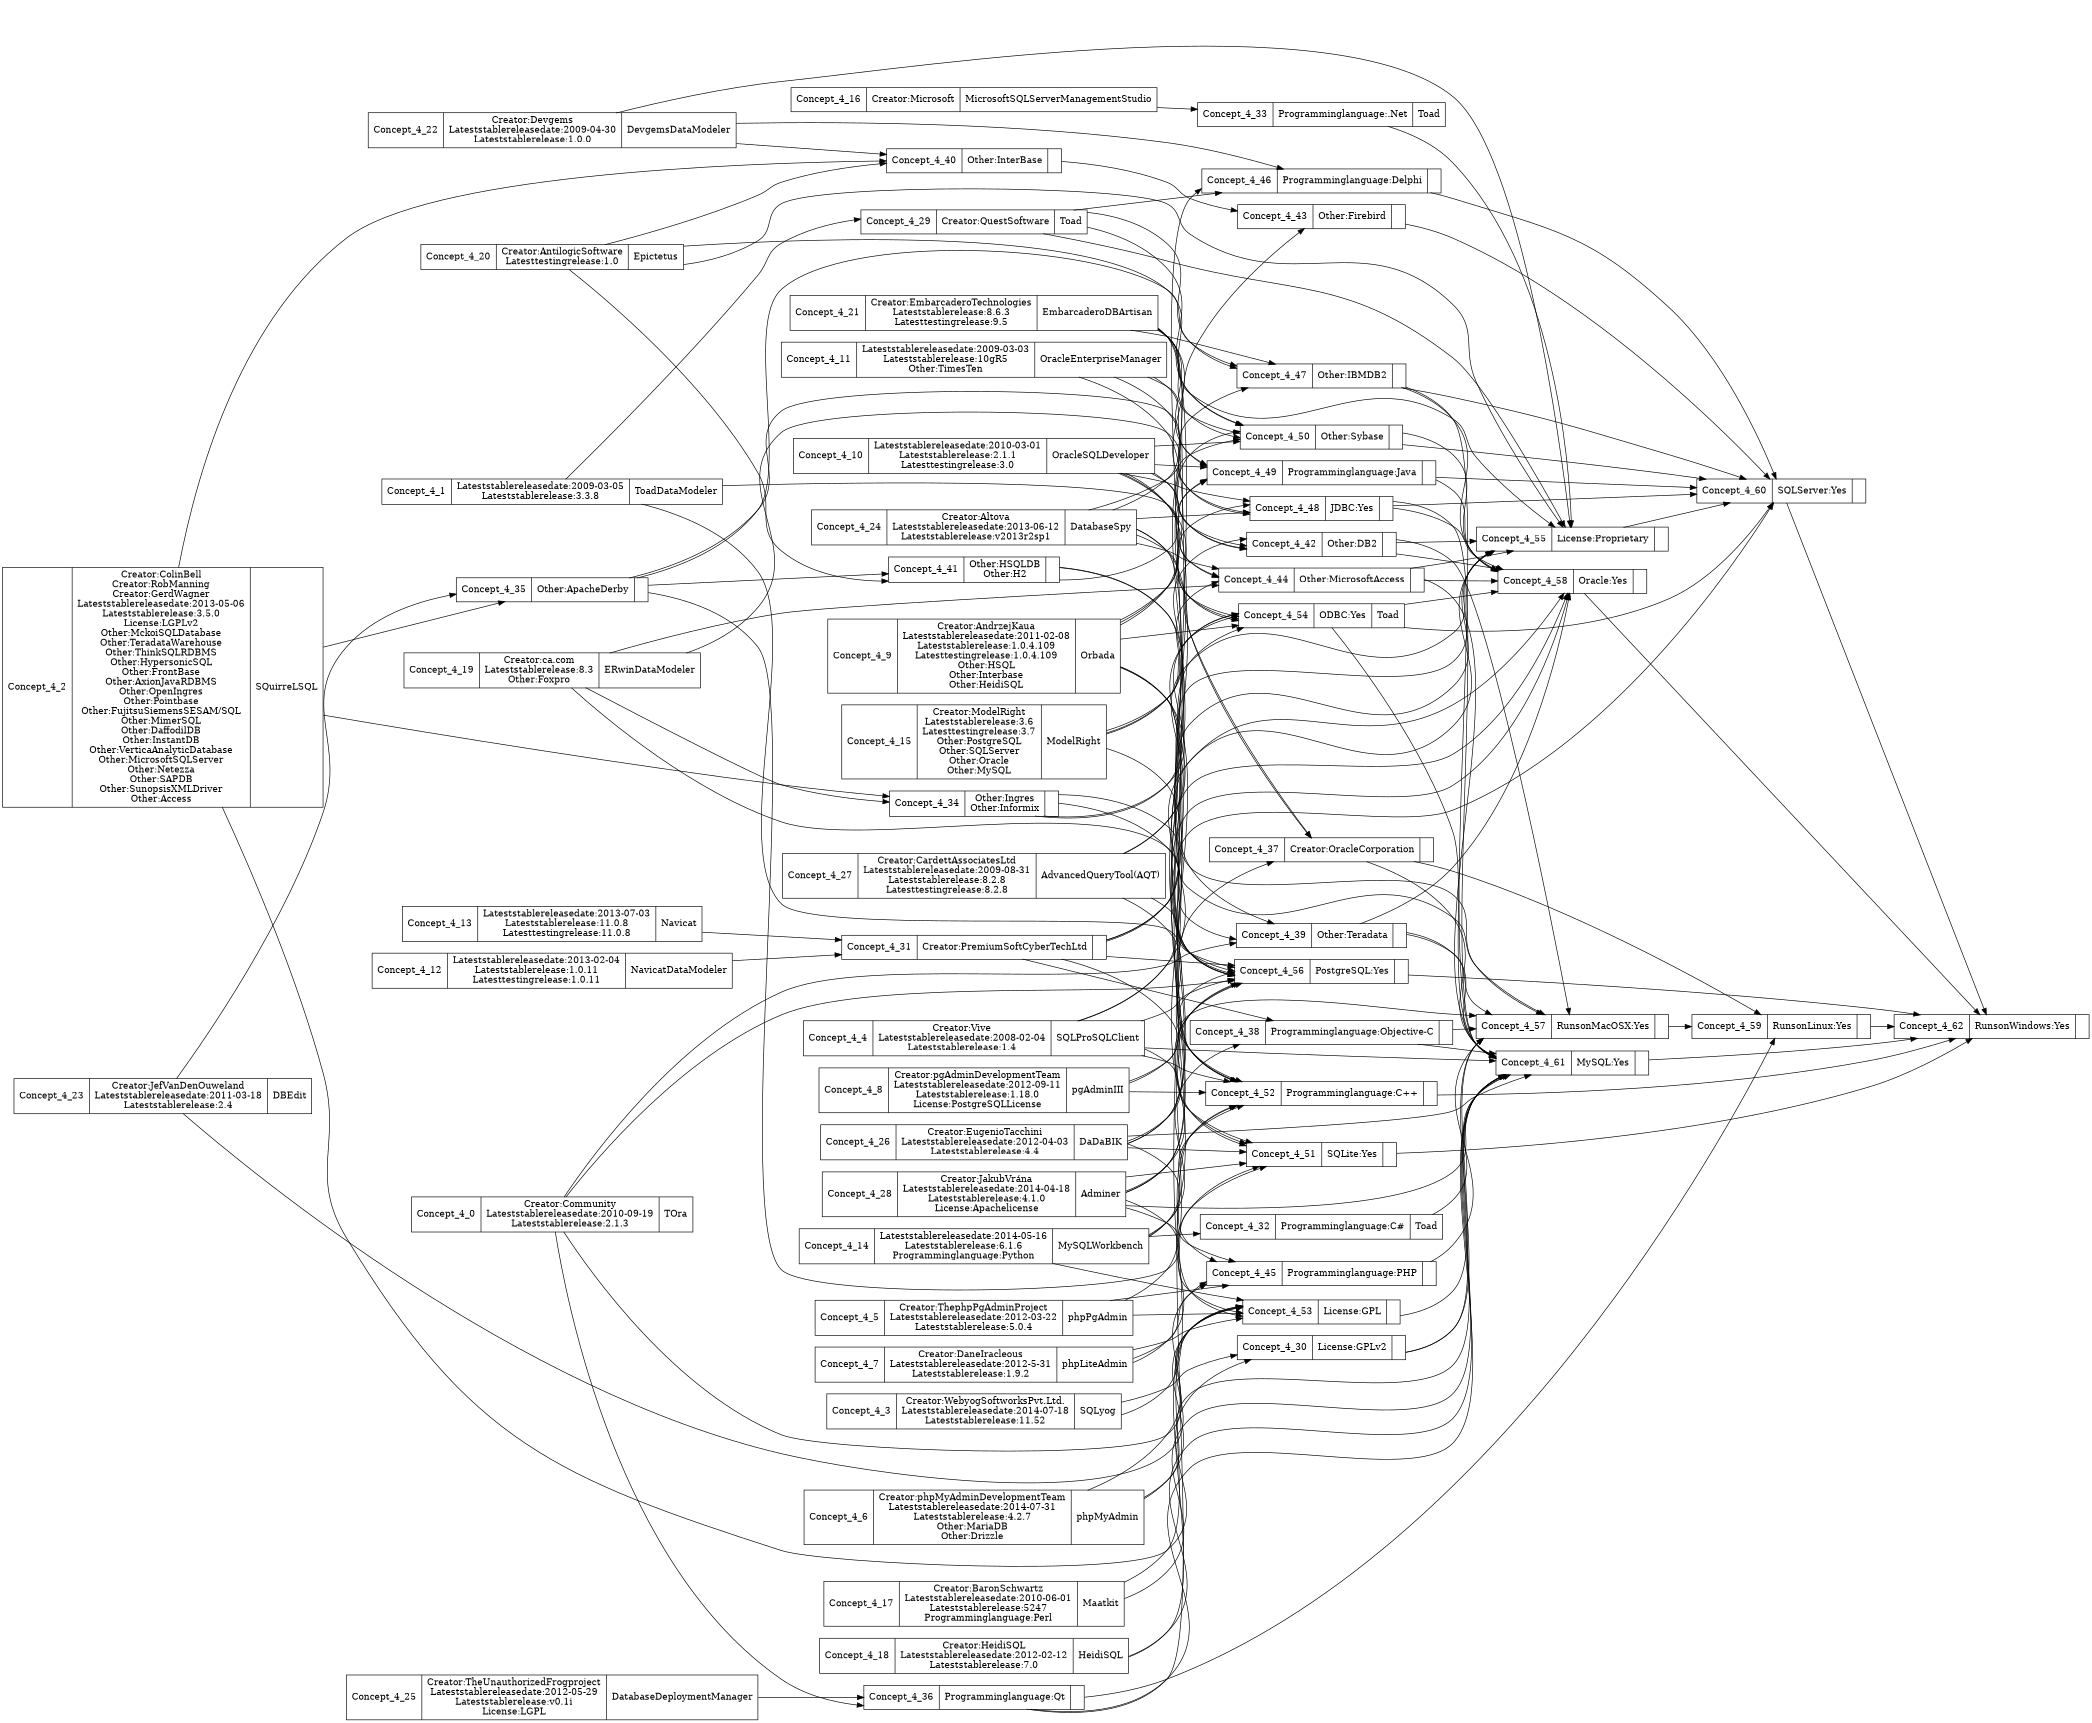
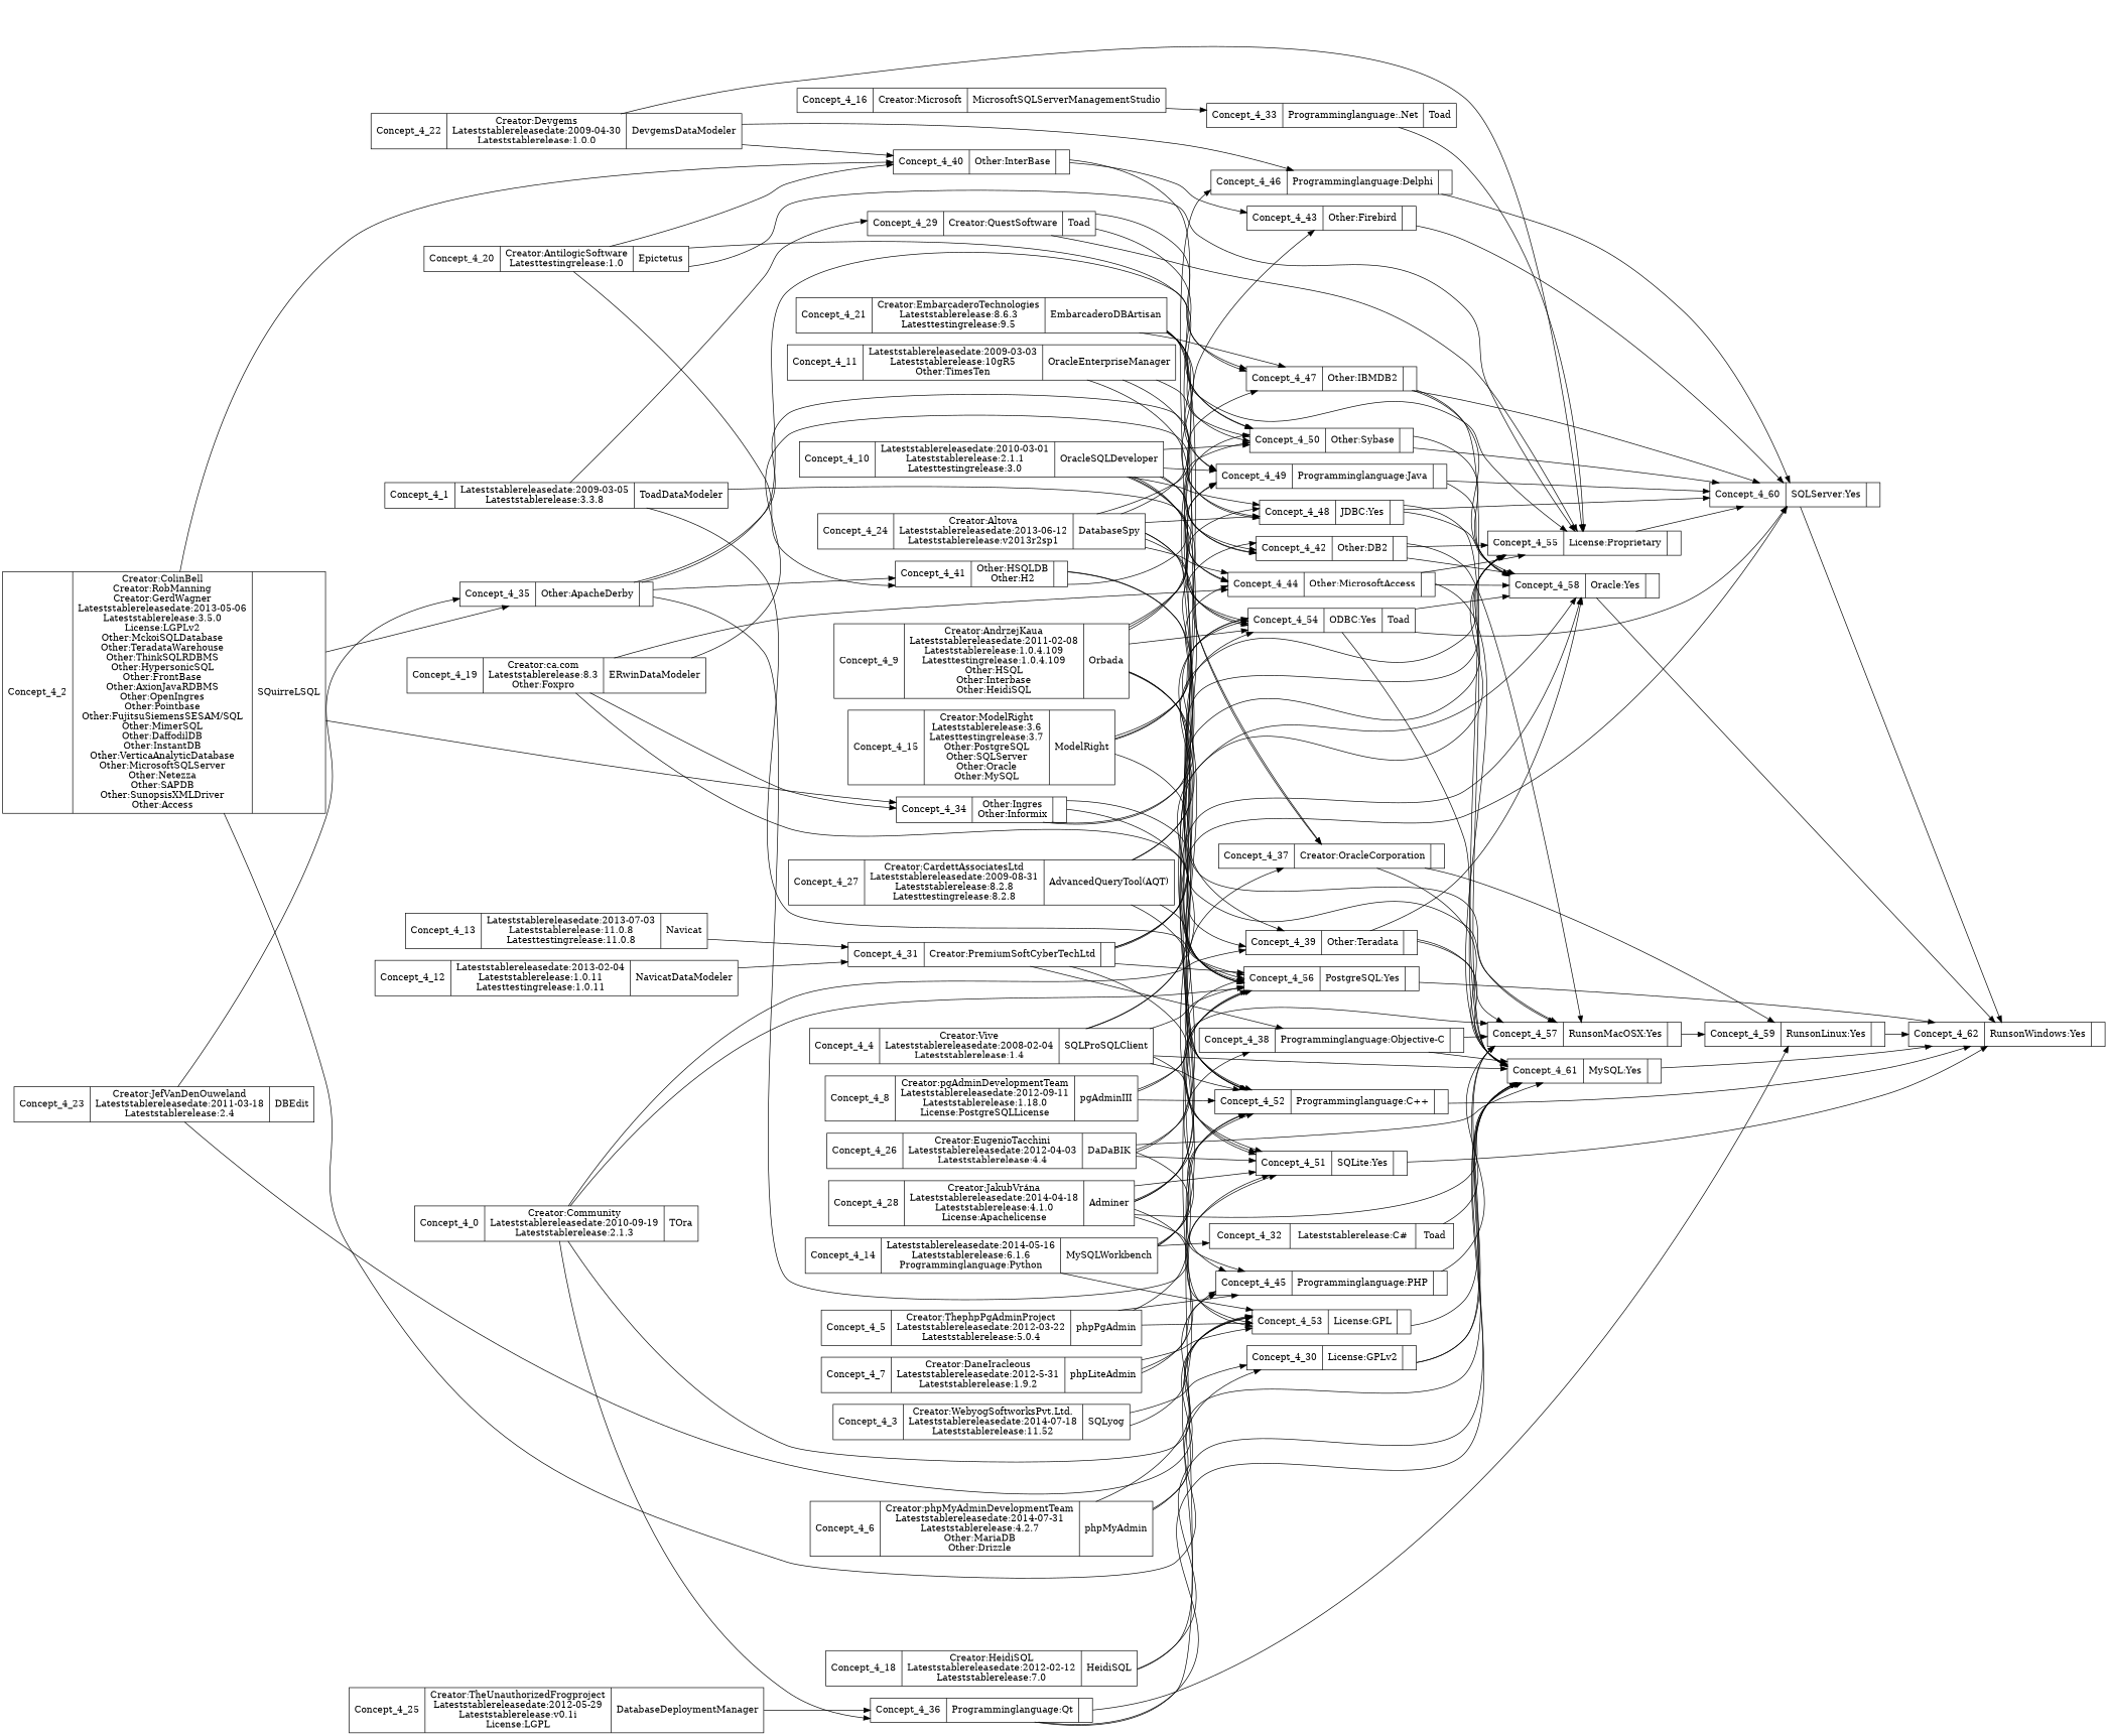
  digraph {
    fontname="DejaVu Serif"
    rankdir=LR
    node [fontname="DejaVu Serif" shape=record]
    edge [fontname="DejaVu Serif"]
    n1 [label="{Concept_4_6|Creator:phpMyAdminDevelopmentTeam\nLateststablereleasedate:2014-07-31\nLateststablerelease:4.2.7\nOther:MariaDB\nOther:Drizzle\n|phpMyAdmin\n}"]
    n2 [label="{Concept_4_45|Programminglanguage:PHP\n|}"]
    n3 [label="{Concept_4_53|License:GPL\n|}"]
    n4 [label="{Concept_4_61|MySQL:Yes\n|}"]
    n5 [label="{Concept_4_5|Creator:ThephpPgAdminProject\nLateststablereleasedate:2012-03-22\nLateststablerelease:5.0.4\n|phpPgAdmin\n}"]
    n6 [label="{Concept_4_56|PostgreSQL:Yes\n|}"]
    n7 [label="{Concept_4_20|Creator:AntilogicSoftware\nLatesttestingrelease:1.0\n|Epictetus\n}"]
    n8 [label="{Concept_4_40|Other:InterBase\n|}"]
    n9 [label="{Concept_4_41|Other:HSQLDB\nOther:H2\n|}"]
    n10 [label="{Concept_4_50|Other:Sybase\n|}"]
    n11 [label="{Concept_4_55|License:Proprietary\n|}"]
    n12 [label="{Concept_4_26|Creator:EugenioTacchini\nLateststablereleasedate:2012-04-03\nLateststablerelease:4.4\n|DaDaBIK\n}"]
    n13 [label="{Concept_4_51|SQLite:Yes\n|}"]
    n14 [label="{Concept_4_58|Oracle:Yes\n|}"]
    n15 [label="{Concept_4_25|Creator:TheUnauthorizedFrogproject\nLateststablereleasedate:2012-05-29\nLateststablerelease:v0.1i\nLicense:LGPL\n|DatabaseDeploymentManager\n}"]
    n16 [label="{Concept_4_36|Programminglanguage:Qt\n|}"]
    n17 [label="{Concept_4_4|Creator:Vive\nLateststablereleasedate:2008-02-04\nLateststablerelease:1.4\n|SQLProSQLClient\n}"]
    n18 [label="{Concept_4_52|Programminglanguage:C++\n|}"]
    n19 [label="{Concept_4_9|Creator:AndrzejKaua\nLateststablereleasedate:2011-02-08\nLateststablerelease:1.0.4.109\nLatesttestingrelease:1.0.4.109\nOther:HSQL\nOther:Interbase\nOther:HeidiSQL\n|Orbada\n}"]
    n20 [label="{Concept_4_43|Other:Firebird\n|}"]
    n21 [label="{Concept_4_48|JDBC:Yes\n|}"]
    n22 [label="{Concept_4_54|ODBC:Yes\n|Toad\n}"]
    n23 [label="{Concept_4_49|Programminglanguage:Java\n|}"]
    n24 [label="{Concept_4_2|Creator:ColinBell\nCreator:RobManning\nCreator:GerdWagner\nLateststablereleasedate:2013-05-06\nLateststablerelease:3.5.0\nLicense:LGPLv2\nOther:MckoiSQLDatabase\nOther:TeradataWarehouse\nOther:ThinkSQLRDBMS\nOther:HypersonicSQL\nOther:FrontBase\nOther:AxionJavaRDBMS\nOther:OpenIngres\nOther:Pointbase\nOther:FujitsuSiemensSESAM/SQL\nOther:MimerSQL\nOther:DaffodilDB\nOther:InstantDB\nOther:VerticaAnalyticDatabase\nOther:MicrosoftSQLServer\nOther:Netezza\nOther:SAPDB\nOther:SunopsisXMLDriver\nOther:Access\n|SQuirreLSQL\n}"]
    n25 [label="{Concept_4_34|Other:Ingres\nOther:Informix\n|}"]
    n26 [label="{Concept_4_35|Other:ApacheDerby\n|}"]
    n27 [label="{Concept_4_30|License:GPLv2\n|}"]
    n28 [label="{Concept_4_27|Creator:CardettAssociatesLtd\nLateststablereleasedate:2009-08-31\nLateststablerelease:8.2.8\nLatesttestingrelease:8.2.8\n|AdvancedQueryTool(AQT)\n}"]
    n29 [label="{Concept_4_23|Creator:JefVanDenOuweland\nLateststablereleasedate:2011-03-18\nLateststablerelease:2.4\n|DBEdit\n}"]
-   n30 [label="{Concept_4_17|Creator:BaronSchwartz\nLateststablereleasedate:2010-06-01\nLateststablerelease:5247\nProgramminglanguage:Perl\n|Maatkit\n}"]
    n31 [label="{Concept_4_22|Creator:Devgems\nLateststablereleasedate:2009-04-30\nLateststablerelease:1.0.0\n|DevgemsDataModeler\n}"]
    n32 [label="{Concept_4_46|Programminglanguage:Delphi\n|}"]
    n33 [label="{Concept_4_15|Creator:ModelRight\nLateststablerelease:3.6\nLatesttestingrelease:3.7\nOther:PostgreSQL\nOther:SQLServer\nOther:Oracle\nOther:MySQL\n|ModelRight\n}"]
    n34 [label="{Concept_4_42|Other:DB2\n|}"]
    n35 [label="{Concept_4_44|Other:MicrosoftAccess\n|}"]
    n36 [label="{Concept_4_0|Creator:Community\nLateststablereleasedate:2010-09-19\nLateststablerelease:2.1.3\n|TOra\n}"]
    n37 [label="{Concept_4_39|Other:Teradata\n|}"]
    n38 [label="{Concept_4_21|Creator:EmbarcaderoTechnologies\nLateststablerelease:8.6.3\nLatesttestingrelease:9.5\n|EmbarcaderoDBArtisan\n}"]
    n39 [label="{Concept_4_47|Other:IBMDB2\n|}"]
    n40 [label="{Concept_4_24|Creator:Altova\nLateststablereleasedate:2013-06-12\nLateststablerelease:v2013r2sp1\n|DatabaseSpy\n}"]
    n41 [label="{Concept_4_28|Creator:JakubVrána\nLateststablereleasedate:2014-04-18\nLateststablerelease:4.1.0\nLicense:Apachelicense\n|Adminer\n}"]
    n42 [label="{Concept_4_60|SQLServer:Yes\n|}"]
    n43 [label="{Concept_4_16|Creator:Microsoft\n|MicrosoftSQLServerManagementStudio\n}"]
    n44 [label="{Concept_4_33|Programminglanguage:.Net\n|Toad\n}"]
    n45 [label="{Concept_4_8|Creator:pgAdminDevelopmentTeam\nLateststablereleasedate:2012-09-11\nLateststablerelease:1.18.0\nLicense:PostgreSQLLicense\n|pgAdminIII\n}"]
    n46 [label="{Concept_4_57|RunsonMacOSX:Yes\n|}"]
    n47 [label="{Concept_4_3|Creator:WebyogSoftworksPvt.Ltd.\nLateststablereleasedate:2014-07-18\nLateststablerelease:11.52\n|SQLyog\n}"]
    n48 [label="{Concept_4_19|Creator:ca.com\nLateststablerelease:8.3\nOther:Foxpro\n|ERwinDataModeler\n}"]
    n49 [label="{Concept_4_7|Creator:DaneIracleous\nLateststablereleasedate:2012-5-31\nLateststablerelease:1.9.2\n|phpLiteAdmin\n}"]
    n50 [label="{Concept_4_18|Creator:HeidiSQL\nLateststablereleasedate:2012-02-12\nLateststablerelease:7.0\n|HeidiSQL\n}"]
    n51 [label="{Concept_4_12|Lateststablereleasedate:2013-02-04\nLateststablerelease:1.0.11\nLatesttestingrelease:1.0.11\n|NavicatDataModeler\n}"]
    n52 [label="{Concept_4_31|Creator:PremiumSoftCyberTechLtd\n|}"]
    n53 [label="{Concept_4_13|Lateststablereleasedate:2013-07-03\nLateststablerelease:11.0.8\nLatesttestingrelease:11.0.8\n|Navicat\n}"]
    n54 [label="{Concept_4_10|Lateststablereleasedate:2010-03-01\nLateststablerelease:2.1.1\nLatesttestingrelease:3.0\n|OracleSQLDeveloper\n}"]
    n55 [label="{Concept_4_37|Creator:OracleCorporation\n|}"]
    n56 [label="{Concept_4_11|Lateststablereleasedate:2009-03-03\nLateststablerelease:10gR5\nOther:TimesTen\n|OracleEnterpriseManager\n}"]
    n57 [label="{Concept_4_1|Lateststablereleasedate:2009-03-05\nLateststablerelease:3.3.8\n|ToadDataModeler\n}"]
    n58 [label="{Concept_4_29|Creator:QuestSoftware\n|Toad\n}"]
    n59 [label="{Concept_4_14|Lateststablereleasedate:2014-05-16\nLateststablerelease:6.1.6\nProgramminglanguage:Python\n|MySQLWorkbench\n}"]
-   n60 [label="{Concept_4_32|Programminglanguage:C#\n|Toad\n}"]
+   n60 [label="{Concept_4_32|Lateststablerelease:C#\n|Toad\n}"]
    n61 [label="{Concept_4_38|Programminglanguage:Objective-C\n|}"]
    n62 [label="{Concept_4_59|RunsonLinux:Yes\n|}"]
    n63 [label="{Concept_4_62|RunsonWindows:Yes\n|}"]
    subgraph sub_1 {
      label=4
      n1
      n2
      n3
      n4
      n5
      n6
      n7
      n8
      n9
      n10
      n11
      n12
      n13
      n14
      n15
      n16
      n17
      n18
      n19
      n20
      n21
      n22
      n23
      n24
      n25
      n26
      n27
      n28
      n29
-     n30
      n31
      n32
      n33
      n34
      n35
      n36
      n37
      n38
      n39
      n40
      n41
      n42
      n43
      n44
      n45
      n46
      n47
      n48
      n49
      n50
      n51
      n52
      n53
      n54
      n55
      n56
      n57
      n58
      n59
      n60
      n61
      n62
      n63
    }
    n1 -> n2
    n1 -> n3
    n1 -> n4
    n2 -> n46
    n3 -> n46
    n4 -> n63
    n5 -> n2
    n5 -> n3
    n5 -> n6
    n6 -> n63
    n7 -> n8
    n7 -> n9
    n7 -> n10
    n7 -> n11
    n8 -> n20
    n9 -> n6
    n9 -> n23
    n9 -> n46
    n10 -> n14
    n10 -> n42
    n11 -> n42
    n12 -> n2
    n12 -> n4
    n12 -> n6
    n12 -> n11
    n12 -> n13
-   n12 -> n14
    n13 -> n63
    n14 -> n63
    n15 -> n16
    n16 -> n4
    n16 -> n18
    n16 -> n62
    n17 -> n4
    n17 -> n6
    n17 -> n11
    n17 -> n13
    n17 -> n14
    n17 -> n18
    n18 -> n63
    n19 -> n3
    n19 -> n6
    n19 -> n13
    n19 -> n20
    n19 -> n21
    n19 -> n22
    n19 -> n23
    n20 -> n42
    n21 -> n4
    n21 -> n14
    n21 -> n42
    n22 -> n4
    n22 -> n14
    n22 -> n42
    n23 -> n14
    n23 -> n42
    n24 -> n8
    n24 -> n25
    n24 -> n26
    n24 -> n27
    n25 -> n6
    n25 -> n10
    n25 -> n22
    n25 -> n46
    n26 -> n9
    n26 -> n13
    n26 -> n21
    n26 -> n39
    n27 -> n4
    n27 -> n46
    n28 -> n6
    n28 -> n11
    n28 -> n18
    n28 -> n22
    n29 -> n3
    n29 -> n26
-   n30 -> n3
-   n30 -> n4
    n31 -> n8
    n31 -> n11
    n31 -> n32
    n32 -> n42
    n33 -> n18
    n33 -> n22
    n33 -> n34
    n33 -> n35
    n34 -> n11
    n34 -> n14
    n34 -> n46
    n35 -> n4
    n35 -> n11
    n35 -> n14
    n36 -> n3
    n36 -> n6
    n36 -> n16
    n36 -> n37
    n37 -> n4
    n37 -> n14
    n37 -> n46
    n38 -> n10
    n38 -> n11
    n38 -> n18
    n38 -> n21
    n38 -> n22
    n38 -> n23
    n38 -> n39
    n39 -> n4
    n39 -> n14
    n39 -> n42
    n40 -> n6
    n40 -> n10
    n40 -> n18
    n40 -> n21
    n40 -> n22
    n40 -> n35
    n40 -> n39
    n41 -> n2
    n41 -> n3
    n41 -> n4
    n41 -> n6
    n41 -> n13
    n41 -> n14
    n41 -> n42
    n42 -> n63
    n43 -> n44
    n44 -> n11
    n45 -> n6
    n45 -> n18
    n45 -> n46
    n46 -> n62
    n47 -> n18
    n47 -> n27
    n48 -> n25
    n48 -> n34
    n48 -> n35
    n48 -> n37
    n49 -> n2
    n49 -> n3
    n49 -> n13
    n50 -> n3
    n50 -> n4
    n51 -> n52
    n52 -> n6
    n52 -> n11
    n52 -> n13
    n52 -> n22
    n52 -> n32
    n52 -> n61
    n53 -> n52
    n54 -> n10
    n54 -> n21
    n54 -> n22
    n54 -> n23
    n54 -> n34
    n54 -> n35
    n54 -> n37
    n54 -> n55
    n55 -> n4
    n55 -> n62
    n56 -> n10
-   n56 -> n23
+   n8 -> n23
    n56 -> n34
    n56 -> n55
    n57 -> n6
    n57 -> n35
    n57 -> n58
    n58 -> n10
    n58 -> n11
-   n58 -> n32
    n58 -> n39
    n59 -> n3
    n59 -> n18
    n59 -> n55
    n59 -> n60
    n59 -> n61
    n60 -> n4
    n61 -> n4
    n61 -> n46
    n62 -> n63
  }
